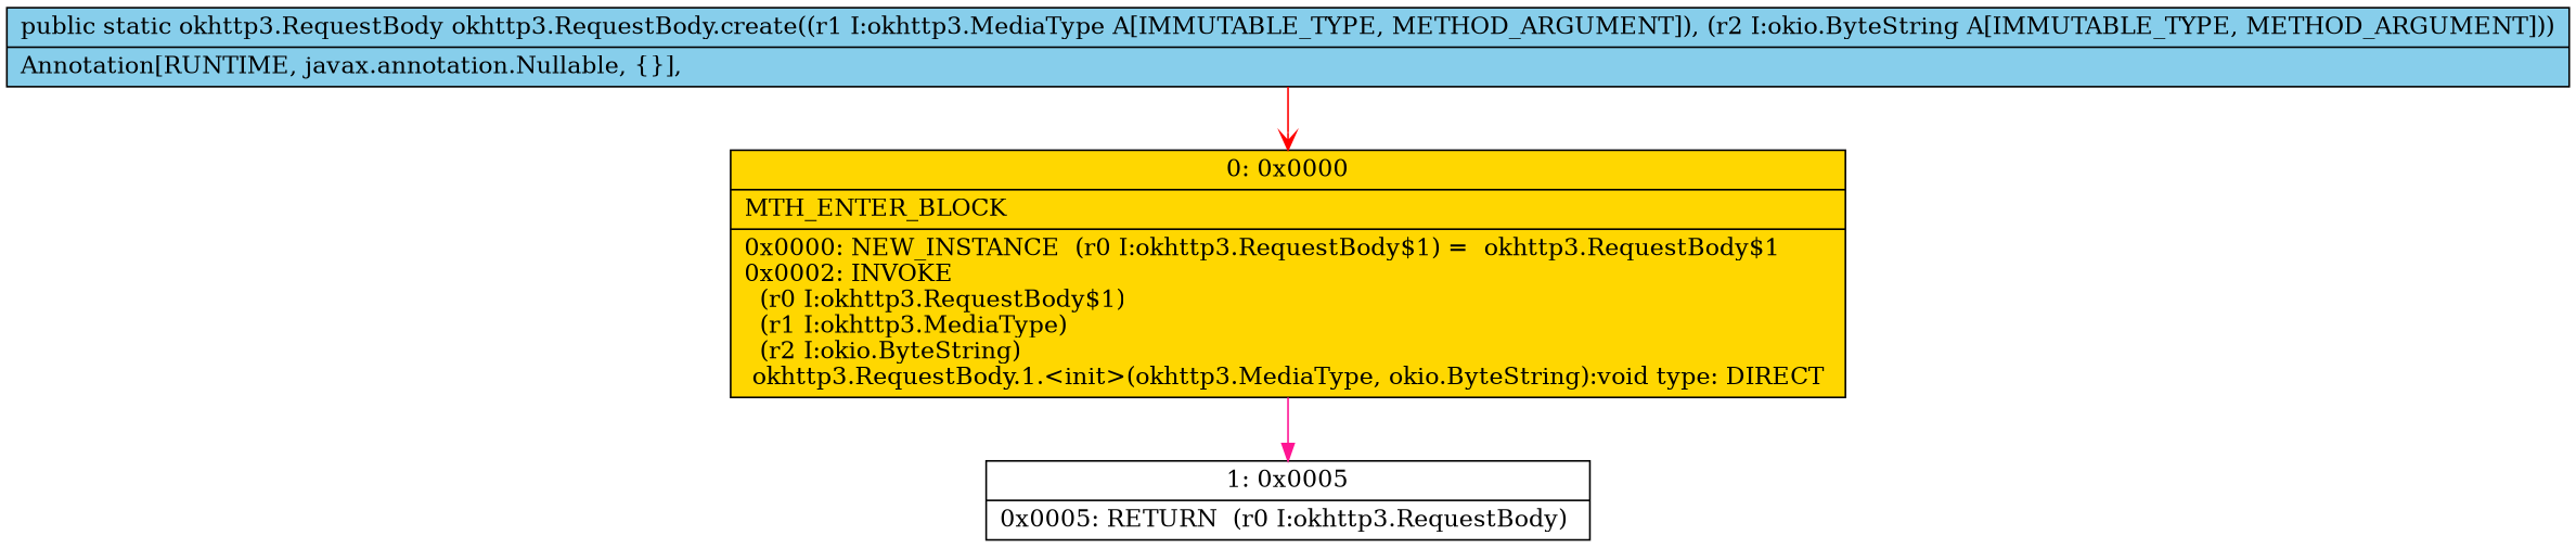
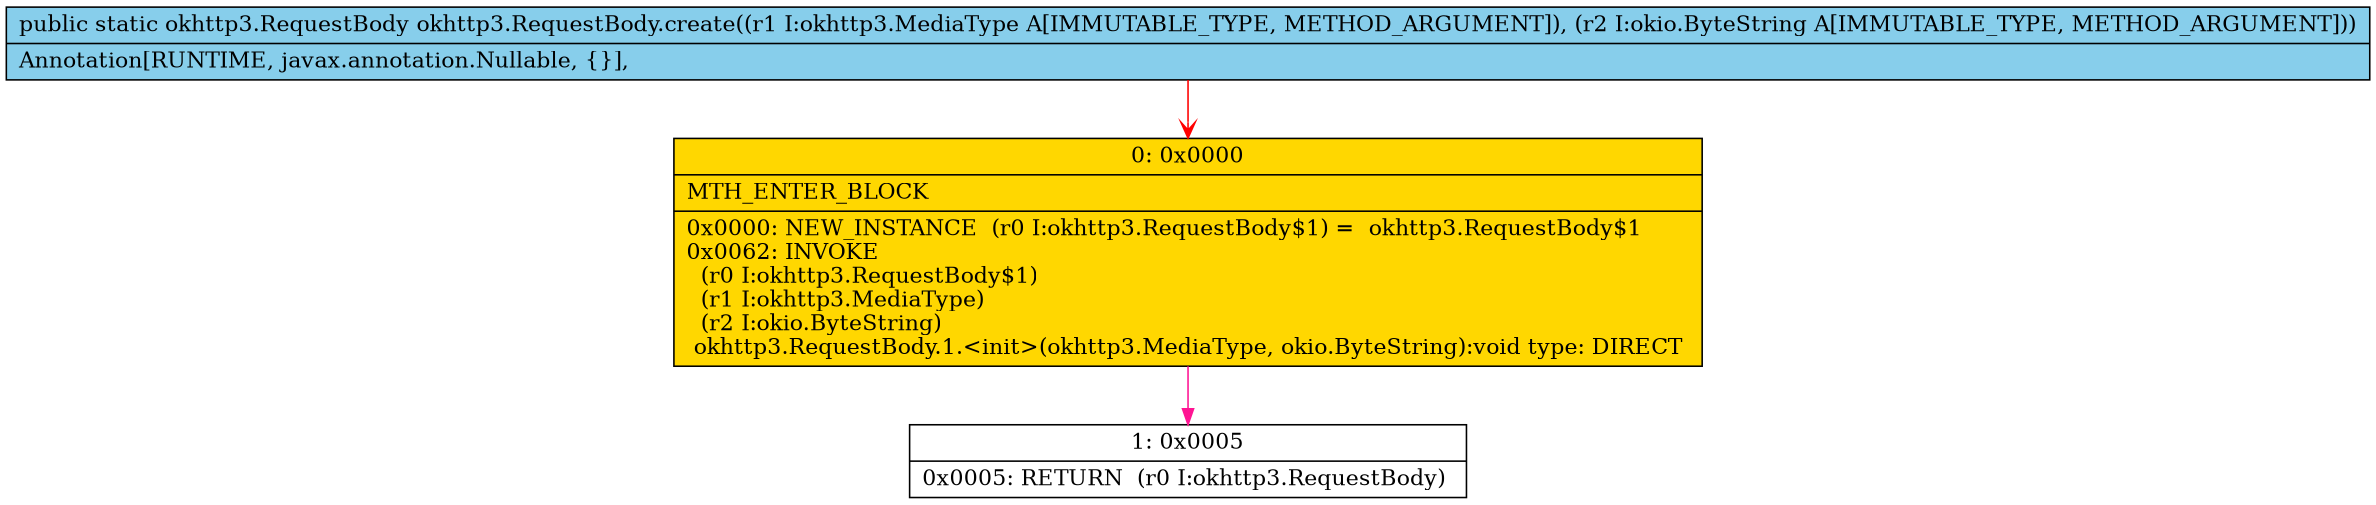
  digraph {
    node [shape=record style=filled]
-   n1 [label="{0\:\ 0x0000|MTH_ENTER_BLOCK\l|0x0000: NEW_INSTANCE  (r0 I:okhttp3.RequestBody$1) =  okhttp3.RequestBody$1 \l0x0002: INVOKE  \l  (r0 I:okhttp3.RequestBody$1)\l  (r1 I:okhttp3.MediaType)\l  (r2 I:okio.ByteString)\l okhttp3.RequestBody.1.\<init\>(okhttp3.MediaType, okio.ByteString):void type: DIRECT \l}" fillcolor=gold]
+   n1 [label="{0\:\ 0x0000|MTH_ENTER_BLOCK\l|0x0000: NEW_INSTANCE  (r0 I:okhttp3.RequestBody$1) =  okhttp3.RequestBody$1 \l0x0062: INVOKE  \l  (r0 I:okhttp3.RequestBody$1)\l  (r1 I:okhttp3.MediaType)\l  (r2 I:okio.ByteString)\l okhttp3.RequestBody.1.\<init\>(okhttp3.MediaType, okio.ByteString):void type: DIRECT \l}" fillcolor=gold]
    n2 [label="{1\:\ 0x0005|0x0005: RETURN  (r0 I:okhttp3.RequestBody) \l}" fillcolor=white]
    n3 [label="{public static okhttp3.RequestBody okhttp3.RequestBody.create((r1 I:okhttp3.MediaType A[IMMUTABLE_TYPE, METHOD_ARGUMENT]), (r2 I:okio.ByteString A[IMMUTABLE_TYPE, METHOD_ARGUMENT]))  | Annotation[RUNTIME, javax.annotation.Nullable, \{\}], \l}" fillcolor=skyblue]
    n1 -> n2 [color=deeppink arrowhead=normal]
    n3 -> n1 [color=red arrowhead=vee]
  }
